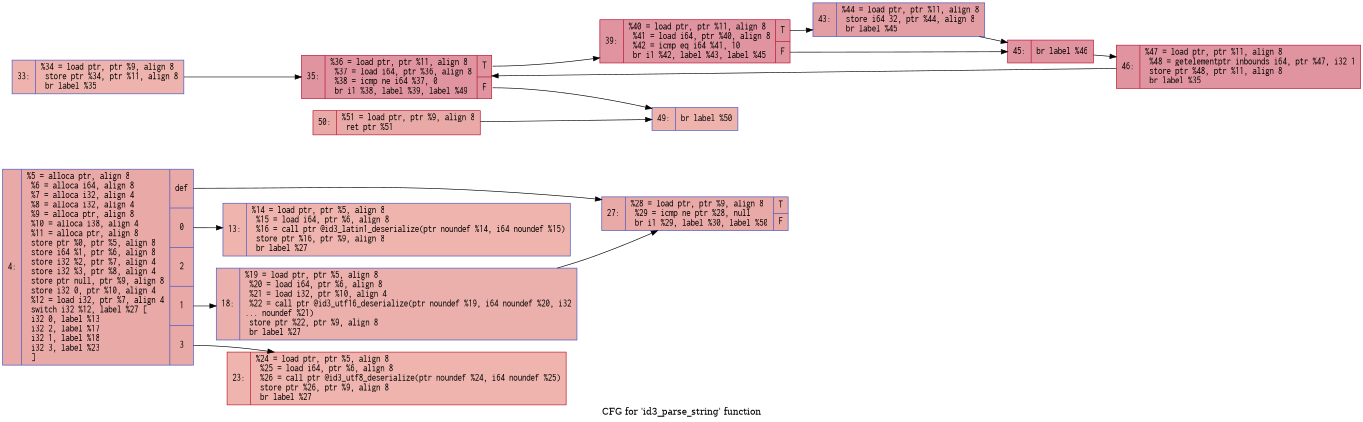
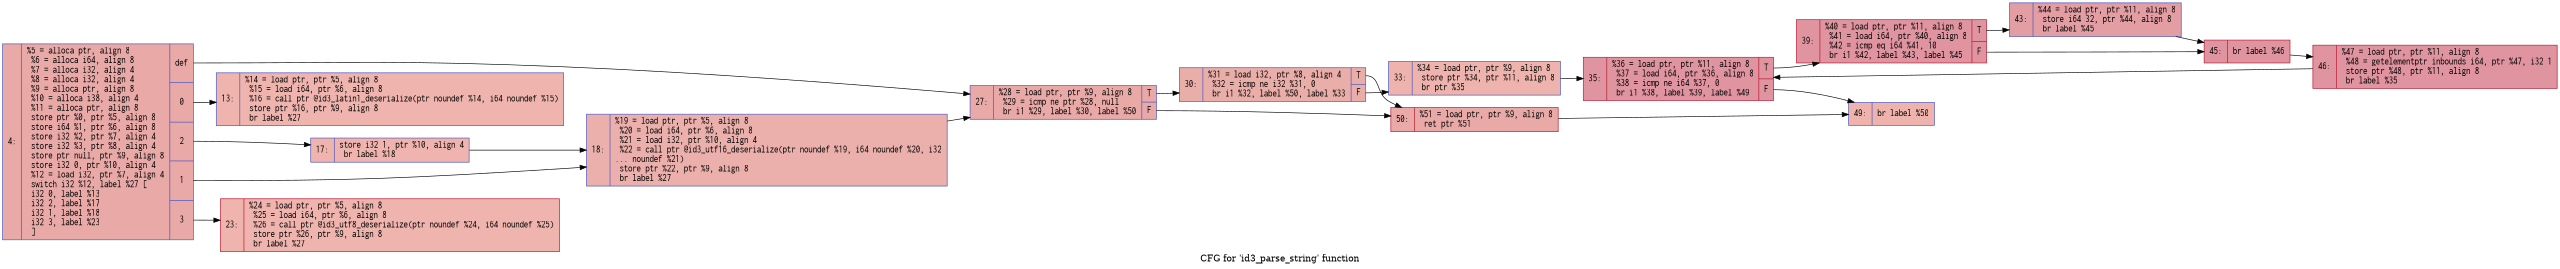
  digraph {
    label="CFG for 'id3_parse_string' function"
    rankdir=LR
    node [color="#3d50c3ff" fillcolor="#b70d2870" fontname=Courier shape=record style=filled]
    n1 [fillcolor="#ca3b3770" label="{4:\l|  %5 = alloca ptr, align 8\l  %6 = alloca i64, align 8\l  %7 = alloca i32, align 4\l  %8 = alloca i32, align 4\l  %9 = alloca ptr, align 8\l  %10 = alloca i38, align 4\l  %11 = alloca ptr, align 8\l  store ptr %0, ptr %5, align 8\l  store i64 %1, ptr %6, align 8\l  store i32 %2, ptr %7, align 4\l  store i32 %3, ptr %8, align 4\l  store ptr null, ptr %9, align 8\l  store i32 0, ptr %10, align 4\l  %12 = load i32, ptr %7, align 4\l  switch i32 %12, label %27 [\l    i32 0, label %13\l    i32 2, label %17\l    i32 1, label %18\l    i32 3, label %23\l  ]\l|{<s0>def|<s1>0|<s2>2|<s3>1|<s4>3}}"]
    n2 [fillcolor="#ca3b3770" label="{27:\l|  %28 = load ptr, ptr %9, align 8\l  %29 = icmp ne ptr %28, null\l  br i1 %29, label %30, label %50\l|{<s0>T|<s1>F}}"]
    n3 [fillcolor="#d8564670" label="{13:\l|  %14 = load ptr, ptr %5, align 8\l  %15 = load i64, ptr %6, align 8\l  %16 = call ptr @id3_latin1_deserialize(ptr noundef %14, i64 noundef %15)\l  store ptr %16, ptr %9, align 8\l  br label %27\l}"]
+   n4 [fillcolor="#d8564670" label="{17:\l|  store i32 1, ptr %10, align 4\l  br label %18\l}"]
    n5 [fillcolor="#d24b4070" label="{18:\l|  %19 = load ptr, ptr %5, align 8\l  %20 = load i64, ptr %6, align 8\l  %21 = load i32, ptr %10, align 4\l  %22 = call ptr @id3_utf16_deserialize(ptr noundef %19, i64 noundef %20, i32\l... noundef %21)\l  store ptr %22, ptr %9, align 8\l  br label %27\l}"]
    n6 [color="#b70d28ff" fillcolor="#d8564670" label="{23:\l|  %24 = load ptr, ptr %5, align 8\l  %25 = load i64, ptr %6, align 8\l  %26 = call ptr @id3_utf8_deserialize(ptr noundef %24, i64 noundef %25)\l  store ptr %26, ptr %9, align 8\l  br label %27\l}"]
+   n7 [fillcolor="#d0473d70" label="{30:\l|  %31 = load i32, ptr %8, align 4\l  %32 = icmp ne i32 %31, 0\l  br i1 %32, label %50, label %33\l|{<s0>T|<s1>F}}"]
    n8 [color="#b70d28ff" fillcolor="#ca3b3770" label="{50:\l|  %51 = load ptr, ptr %9, align 8\l  ret ptr %51\l}"]
-   n9 [fillcolor="#d6524470" label="{33:\l|  %34 = load ptr, ptr %9, align 8\l  store ptr %34, ptr %11, align 8\l  br label %35\l}"]
+   n9 [fillcolor="#d6524470" label="{33:\l|  %34 = load ptr, ptr %9, align 8\l  store ptr %34, ptr %11, align 8\l  br ptr %35\l}"]
    n10 [fillcolor="#d6524470" label="{49:\l|  br label %50\l}"]
    n11 [color="#b70d28ff" label="{35:\l|  %36 = load ptr, ptr %11, align 8\l  %37 = load i64, ptr %36, align 8\l  %38 = icmp ne i64 %37, 0\l  br i1 %38, label %39, label %49\l|{<s0>T|<s1>F}}"]
    n12 [color="#b70d28ff" label="{39:\l|  %40 = load ptr, ptr %11, align 8\l  %41 = load i64, ptr %40, align 8\l  %42 = icmp eq i64 %41, 10\l  br i1 %42, label %43, label %45\l|{<s0>T|<s1>F}}"]
    n13 [fillcolor="#be242e70" label="{43:\l|  %44 = load ptr, ptr %11, align 8\l  store i64 32, ptr %44, align 8\l  br label %45\l}"]
    n14 [color="#b70d28ff" label="{45:\l|  br label %46\l}"]
    n15 [color="#b70d28ff" label="{46:\l|  %47 = load ptr, ptr %11, align 8\l  %48 = getelementptr inbounds i64, ptr %47, i32 1\l  store ptr %48, ptr %11, align 8\l  br label %35\l}"]
    n1 -> n2 [tailport=s0]
    n1 -> n3 [tailport=s1]
+   n1 -> n4 [tailport=s2]
    n1 -> n5 [tailport=s3]
    n1 -> n6 [tailport=s4]
+   n2 -> n7 [tailport=s0]
+   n2 -> n8 [tailport=s1]
+   n4 -> n5
    n5 -> n2
+   n7 -> n8 [tailport=s0]
+   n7 -> n9 [tailport=s1]
    n8 -> n10
    n9 -> n11
    n11 -> n10 [tailport=s1]
    n11 -> n12 [tailport=s0]
    n12 -> n13 [tailport=s0]
    n12 -> n14 [tailport=s1]
    n13 -> n14
    n14 -> n15
    n15 -> n11
  }
